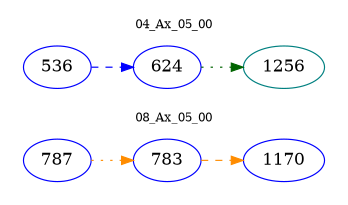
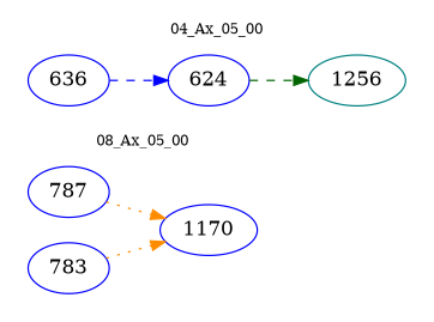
  digraph {
    rankdir=LR
    node [color=blue]
    edge [color=darkorange style=dotted]
    n1 [label=787]
    n2 [label=783]
    n3 [label=1170]
-   n4 [label=536]
+   n4 [label=636]
    n5 [label=624]
    n6 [color=teal label=1256]
    subgraph cluster_1 {
      color=white
      fontsize=10
      label="08_Ax_05_00"
      n1
      n2
      n3
    }
    subgraph cluster_2 {
      color=white
      fontsize=10
      label="04_Ax_05_00"
      n4
      n5
      n6
    }
-   n1 -> n2
-   n2 -> n3 [style=dashed]
+   n1 -> n3
+   n2 -> n3
    n4 -> n5 [color=blue style=dashed]
-   n5 -> n6 [color=darkgreen]
+   n5 -> n6 [color=darkgreen style=dashed]
  }
